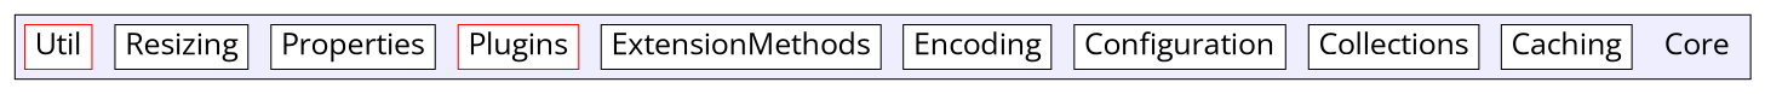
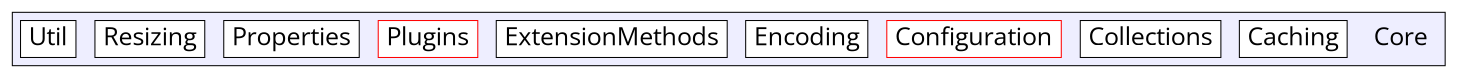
  digraph {
    compound=true
    fontname="Open Sans"
    node [fontname="Open Sans" fontsize=24 shape=box color=black fillcolor=white style=filled]
    n1 [label=Core shape=plaintext color="" fillcolor="" style=""]
    n2 [label=Caching]
    n3 [label=Collections]
-   n4 [label=Configuration]
+   n4 [color=red label=Configuration]
    n5 [label=Encoding]
    n6 [label=ExtensionMethods]
    n7 [color=red label=Plugins]
    n8 [label=Properties]
    n9 [label=Resizing]
-   n10 [color=red label=Util]
+   n10 [label=Util]
    subgraph cluster_1 {
      bgcolor="#eeeeff"
      pencolor=black
      n1
      n2
      n3
      n4
      n5
      n6
      n7
      n8
      n9
      n10
    }
  }
